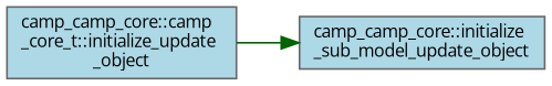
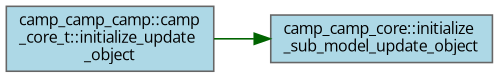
  digraph {
    rankdir=RL
    fontname="Open Sans"
    node [fillcolor=lightblue fontname="Open Sans" fontsize=10 shape=box style=filled]
    n1 [color=gray40 fontcolor=black height=0.2 label="camp_camp_core::initialize\l_sub_model_update_object" width=0.4]
-   n2 [color=grey40 height=0.2 label="camp_camp_core::camp\l_core_t::initialize_update\l_object" width=0.4]
+   n2 [color=grey40 height=0.2 label="camp_camp_camp::camp\l_core_t::initialize_update\l_object" width=0.4]
    n1 -> n2 [color=darkgreen dir=back fontname="Open Sans" fontsize=10 labelfontname=Helvetica labelfontsize=10 style=solid]
  }
